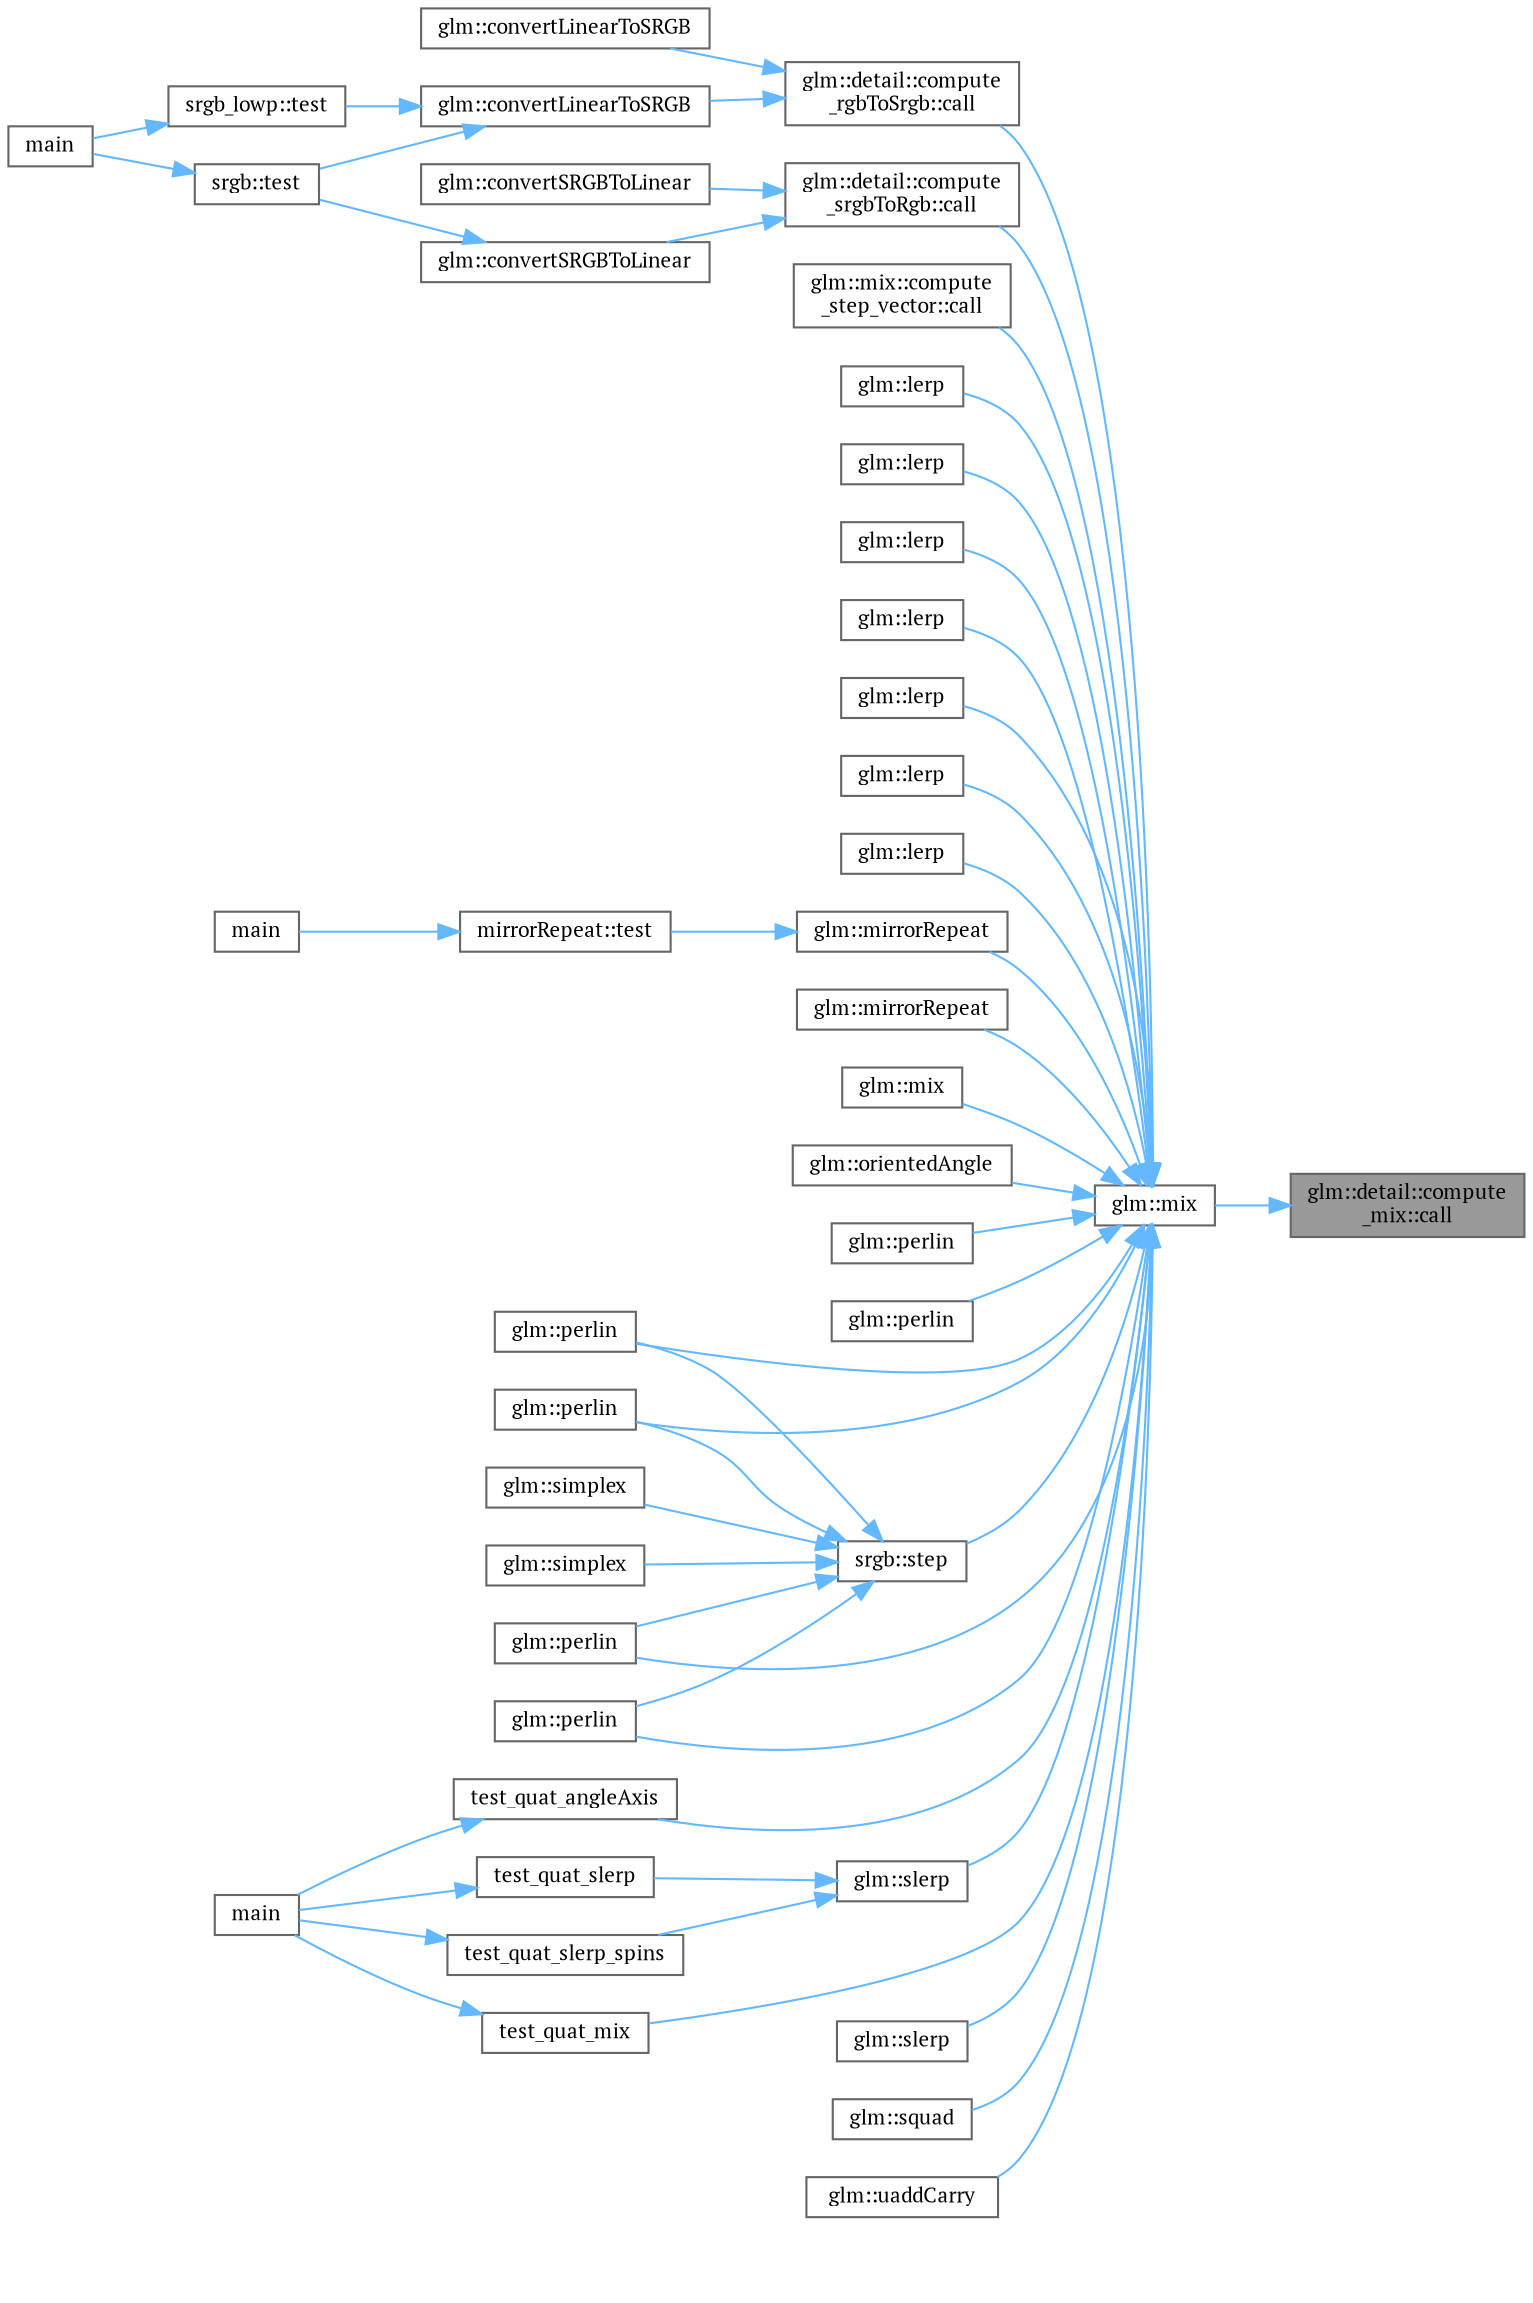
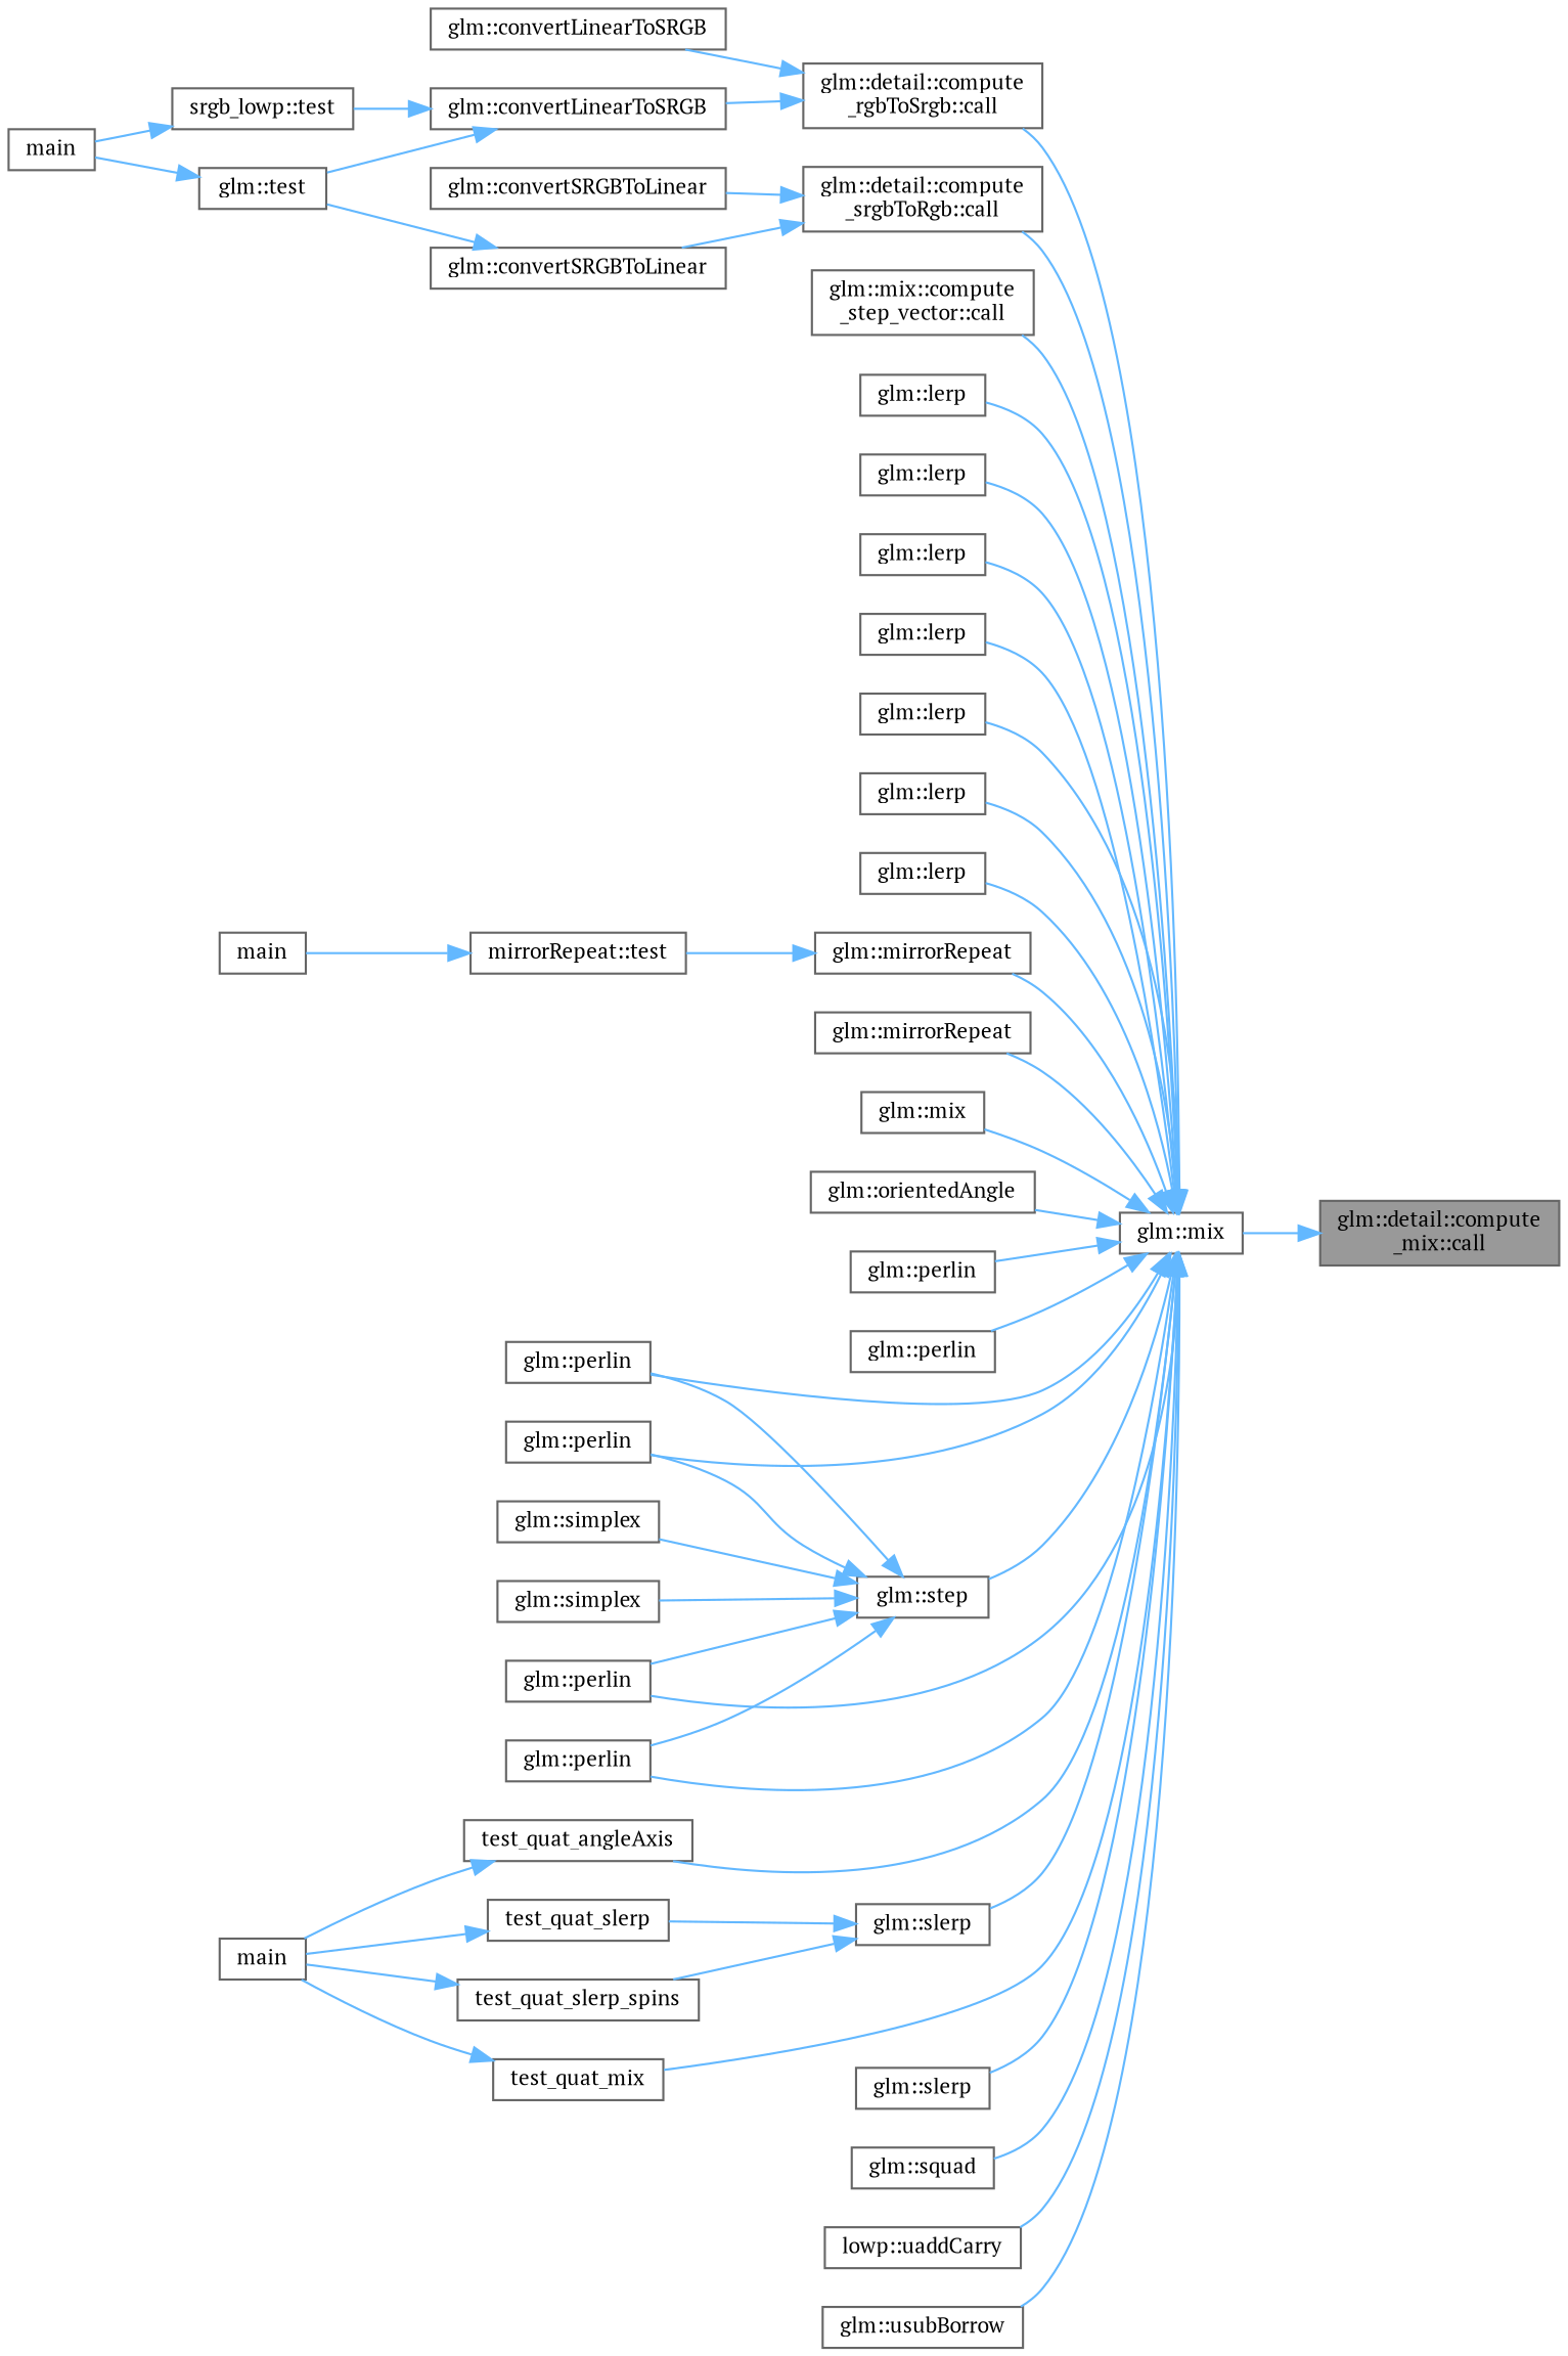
  digraph {
    fontname="PT Serif"
    rankdir=RL
    node [color=grey40 fillcolor=white fontname="PT Serif" fontsize=10 shape=box style=filled]
    edge [color=steelblue1 dir=back fontname="PT Serif" fontsize=10 labelfontname=Helvetica labelfontsize=10 style=solid]
    n1 [color=gray40 fillcolor=grey60 fontcolor=black height=0.2 label="glm::detail::compute\l_mix::call" width=0.4]
    n2 [height=0.2 label="glm::mix" width=0.4]
    n3 [height=0.2 label="glm::detail::compute\l_rgbToSrgb::call" width=0.4]
    n4 [height=0.2 label="glm::detail::compute\l_srgbToRgb::call" width=0.4]
    n5 [height=0.2 label="glm::mix::compute\l_step_vector::call" width=0.4]
    n6 [height=0.2 label="glm::lerp" width=0.4]
    n7 [height=0.2 label="glm::lerp" width=0.4]
    n8 [height=0.2 label="glm::lerp" width=0.4]
    n9 [height=0.2 label="glm::lerp" width=0.4]
    n10 [height=0.2 label="glm::lerp" width=0.4]
    n11 [height=0.2 label="glm::lerp" width=0.4]
    n12 [height=0.2 label="glm::lerp" width=0.4]
    n13 [height=0.2 label="glm::mirrorRepeat" width=0.4]
    n14 [height=0.2 label="glm::mirrorRepeat" width=0.4]
    n15 [height=0.2 label="glm::mix" width=0.4]
    n16 [height=0.2 label="glm::orientedAngle" width=0.4]
    n17 [height=0.2 label="glm::perlin" width=0.4]
    n18 [height=0.2 label="glm::perlin" width=0.4]
    n19 [height=0.2 label="glm::perlin" width=0.4]
    n20 [height=0.2 label="glm::perlin" width=0.4]
    n21 [height=0.2 label="glm::perlin" width=0.4]
    n22 [height=0.2 label="glm::perlin" width=0.4]
    n23 [height=0.2 label="glm::slerp" width=0.4]
    n24 [height=0.2 label="glm::slerp" width=0.4]
    n25 [height=0.2 label="glm::squad" width=0.4]
-   n26 [height=0.2 label="srgb::step" width=0.4]
+   n26 [height=0.2 label="glm::step" width=0.4]
    n27 [height=0.2 label=test_quat_angleAxis width=0.4]
    n28 [height=0.2 label=test_quat_mix width=0.4]
-   n29 [height=0.2 label="glm::uaddCarry" width=0.4]
+   n29 [height=0.2 label="lowp::uaddCarry" width=0.4]
+   n30 [height=0.2 label="glm::usubBorrow" width=0.4]
    n31 [height=0.2 label="glm::convertLinearToSRGB" width=0.4]
    n32 [height=0.2 label="glm::convertLinearToSRGB" width=0.4]
    n33 [height=0.2 label="glm::convertSRGBToLinear" width=0.4]
    n34 [height=0.2 label="glm::convertSRGBToLinear" width=0.4]
    n35 [height=0.2 label="mirrorRepeat::test" width=0.4]
    n36 [height=0.2 label=test_quat_slerp width=0.4]
    n37 [height=0.2 label=test_quat_slerp_spins width=0.4]
    n38 [height=0.2 label="glm::simplex" width=0.4]
    n39 [height=0.2 label="glm::simplex" width=0.4]
    n40 [height=0.2 label=main width=0.4]
-   n41 [height=0.2 label="srgb::test" width=0.4]
+   n41 [height=0.2 label="glm::test" width=0.4]
    n42 [height=0.2 label="srgb_lowp::test" width=0.4]
    n43 [height=0.2 label=main width=0.4]
    n44 [height=0.2 label=main width=0.4]
    n1 -> n2
    n2 -> n3
    n2 -> n4
    n2 -> n5
    n2 -> n6
    n2 -> n7
    n2 -> n8
    n2 -> n9
    n2 -> n10
    n2 -> n11
    n2 -> n12
    n2 -> n13
    n2 -> n14
    n2 -> n15
    n2 -> n16
    n2 -> n17
    n2 -> n18
    n2 -> n19
    n2 -> n20
    n2 -> n21
    n2 -> n22
    n2 -> n23
    n2 -> n24
    n2 -> n25
    n2 -> n26
    n2 -> n27
    n2 -> n28
    n2 -> n29
+   n2 -> n30
    n3 -> n31
    n3 -> n32
    n4 -> n33
    n4 -> n34
    n13 -> n35
    n23 -> n36
    n23 -> n37
    n26 -> n19
    n26 -> n20
    n26 -> n21
    n26 -> n22
    n26 -> n38
    n26 -> n39
    n27 -> n40
    n28 -> n40
    n31 -> n41
    n31 -> n42
    n33 -> n41
    n35 -> n44
    n36 -> n40
    n37 -> n40
    n41 -> n43
    n42 -> n43
  }
